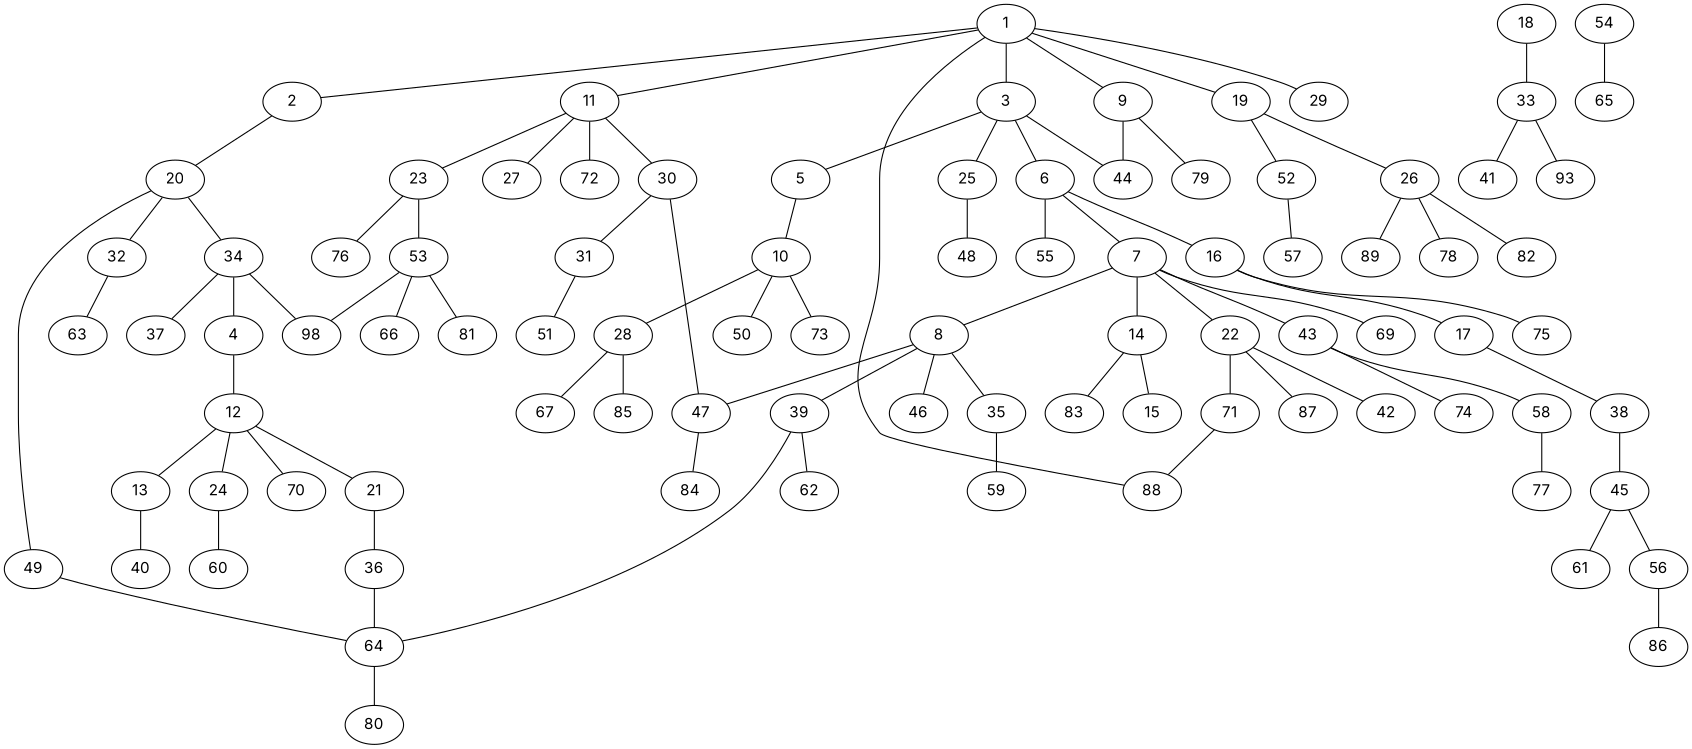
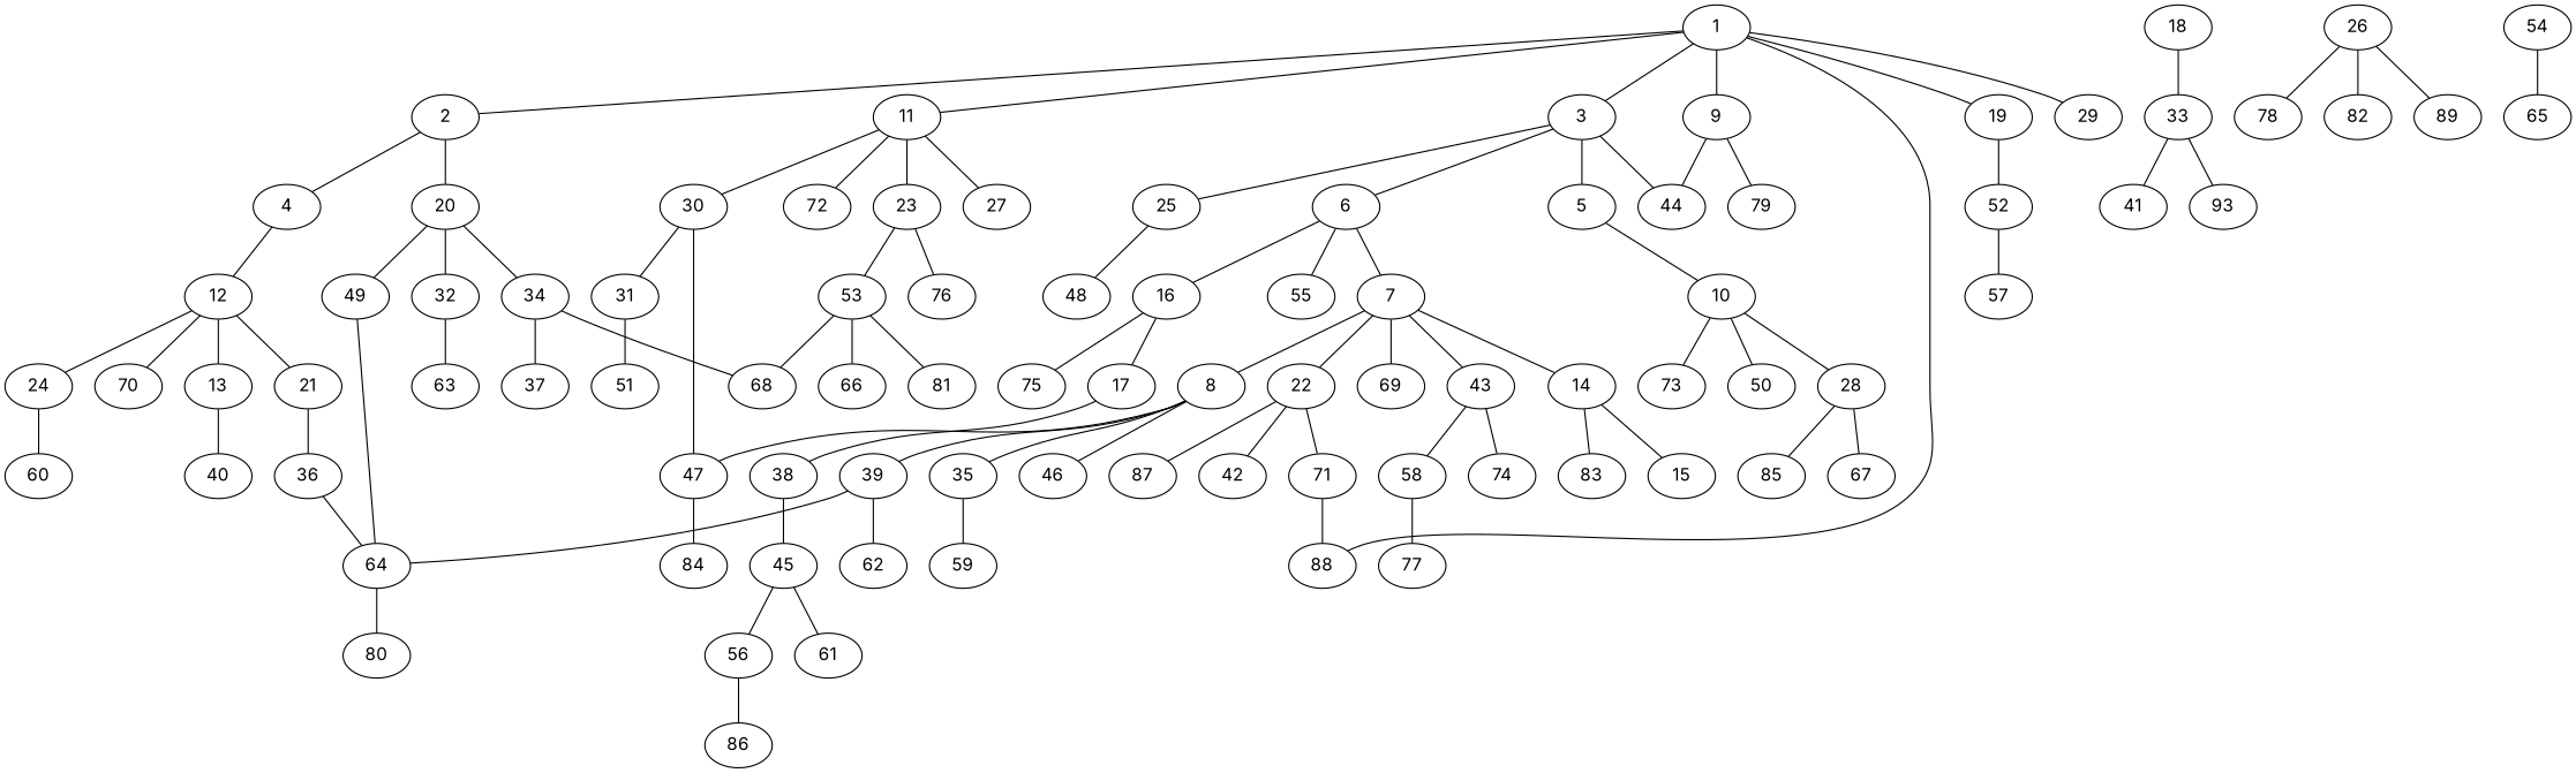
  graph {
    fontname=Inter
    node [fontname=Inter]
    edge [fontname=Inter]
    1
    2
    3
    9
    11
    19
    29
    88
    4
    20
    5
    6
    25
    44
    79
    23
    27
    30
    72
    18
    33
    26
    52
    12
    32
    34
    49
    10
    7
    16
    55
    48
    54
    65
    53
    76
    47
    31
    41
    n40 [label=93]
    78
    82
    89
    57
    13
    21
    24
    70
    63
    37
-   68 [label=98]
+   68
    64
    28
    50
    73
    8
    14
    22
    43
    69
    17
    75
    40
    36
    60
    67
    85
    35
    39
    46
    15
    83
    42
    71
    87
    58
    74
    38
    59
    62
    84
    77
    80
    66
    81
    51
    45
    56
    61
    86
    1 -- 2
    1 -- 3
    1 -- 9
    1 -- 11
    1 -- 19
    1 -- 29
    1 -- 88
-   34 -- 4
+   2 -- 4
    2 -- 20
    3 -- 5
    3 -- 6
    3 -- 25
    3 -- 44
    9 -- 44
    9 -- 79
    11 -- 23
    11 -- 27
    11 -- 30
    11 -- 72
-   19 -- 26
    19 -- 52
    4 -- 12
    20 -- 32
    20 -- 34
    20 -- 49
    5 -- 10
    6 -- 7
    6 -- 16
    6 -- 55
    25 -- 48
    23 -- 53
    23 -- 76
    30 -- 47
    30 -- 31
    18 -- 33
    33 -- 41
    33 -- n40
    26 -- 78
    26 -- 82
    26 -- 89
    52 -- 57
    12 -- 13
    12 -- 21
    12 -- 24
    12 -- 70
    32 -- 63
    34 -- 37
    34 -- 68
    49 -- 64
    10 -- 28
    10 -- 50
    10 -- 73
    7 -- 8
    7 -- 14
    7 -- 22
    7 -- 43
    7 -- 69
    16 -- 17
    16 -- 75
    54 -- 65
    53 -- 68
    53 -- 66
    53 -- 81
    47 -- 84
    31 -- 51
    13 -- 40
    21 -- 36
    24 -- 60
    64 -- 80
    28 -- 67
    28 -- 85
    8 -- 47
    8 -- 35
    8 -- 39
    8 -- 46
    14 -- 15
    14 -- 83
    22 -- 42
    22 -- 71
    22 -- 87
    43 -- 58
    43 -- 74
    17 -- 38
    36 -- 64
    35 -- 59
    39 -- 64
    39 -- 62
    71 -- 88
    58 -- 77
    38 -- 45
    45 -- 56
    45 -- 61
    56 -- 86
  }
